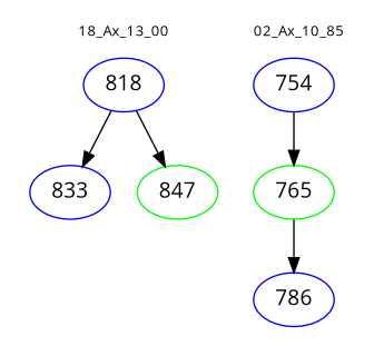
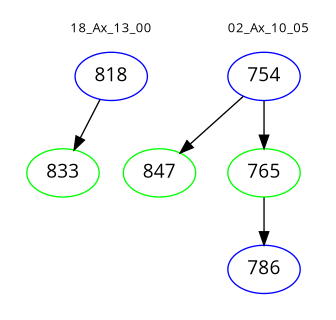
  digraph {
    fontname="Open Sans"
    node [color=blue fontname="Open Sans"]
    edge [color=black fontname="Open Sans"]
    n1 [label=818]
-   n2 [label=833]
+   n2 [color=green label=833]
    n3 [color=green label=847]
    n4 [label=754]
    n5 [color=green label=765]
    n6 [label=786]
    subgraph cluster_1 {
      color=white
      fontsize=10
      label="18_Ax_13_00"
      n1
      n2
      n3
    }
    subgraph cluster_2 {
      color=white
      fontsize=10
-     label="02_Ax_10_85"
+     label="02_Ax_10_05"
      n4
      n5
      n6
    }
    n1 -> n2
-   n1 -> n3
+   n4 -> n3
    n4 -> n5
    n5 -> n6
  }
